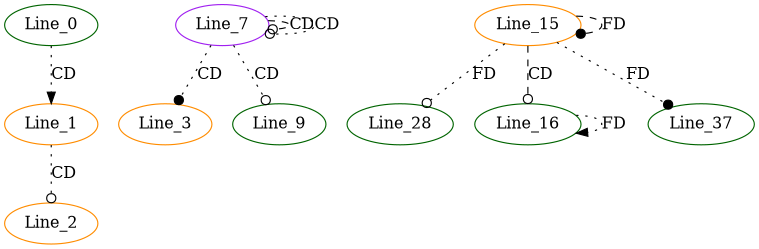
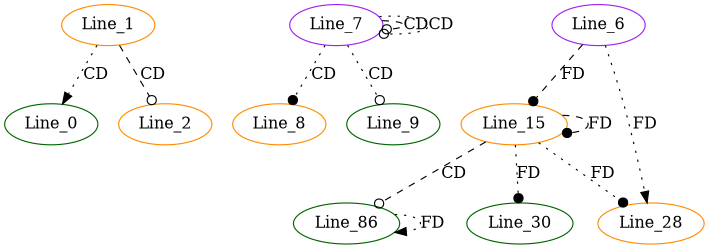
  digraph {
    node [color=darkgreen]
    edge [arrowhead=odot style=dotted]
    Line_1 [color=darkorange]
    Line_0
    Line_2 [color=darkorange]
    Line_7 [color=purple]
-   Line_8 [color=darkorange label=Line_3]
+   Line_8 [color=darkorange]
    Line_9
+   Line_6 [color=purple]
    Line_15 [color=darkorange]
-   Line_28
-   Line_16
-   Line_30 [label=Line_37]
-   Line_1 -> Line_2 [label=CD]
-   Line_0 -> Line_1 [arrowhead=normal label=CD]
+   Line_28 [color=darkorange]
+   Line_16 [label=Line_86]
+   Line_30
+   Line_1 -> Line_2 [label=CD style=dashed]
+   Line_1 -> Line_0 [arrowhead=normal label=CD]
    Line_7 -> Line_7 [label=CD style=dashed]
    Line_7 -> Line_7 [label=CD]
    Line_7 -> Line_8 [arrowhead=dot label=CD]
    Line_7 -> Line_9 [label=CD]
+   Line_6 -> Line_15 [arrowhead=dot label=FD style=dashed]
+   Line_6 -> Line_28 [arrowhead=normal label=FD]
    Line_15 -> Line_15 [arrowhead=dot label=FD style=dashed]
-   Line_15 -> Line_28 [label=FD]
+   Line_15 -> Line_28 [arrowhead=dot label=FD]
    Line_15 -> Line_16 [label=CD style=dashed]
    Line_15 -> Line_30 [arrowhead=dot label=FD]
    Line_16 -> Line_16 [arrowhead=normal label=FD]
  }
